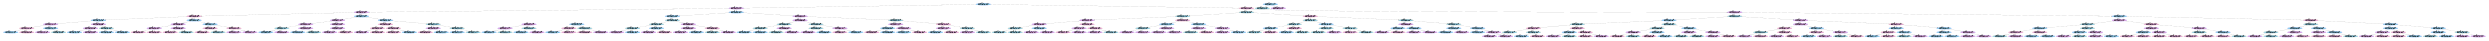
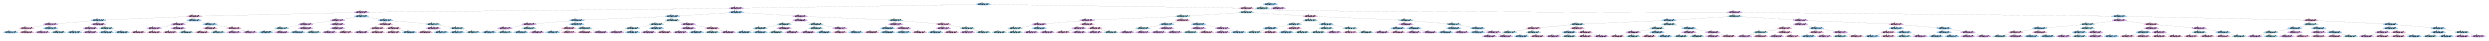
  digraph {
    node [color=blue fillcolor=plum style=filled]
    edge [arrowhead=dot]
    n1 [fillcolor=skyblue label="Node{data=[7382, 7382]}"]
    n2 [label="Node{data=[3475, 3475]}"]
    n3 [color=darkorange label="Node{data=[8275, 8275]}"]
    n4 [label="Node{data=[2349, 2349]}"]
    n5 [fillcolor=skyblue label="Node{data=[5257, 5257]}"]
    n6 [color=darkorange fillcolor=skyblue label="Node{data=[7523, 7523]}"]
    n7 [label="Node{data=[8732, 8732]}"]
    n8 [color=darkorange label="Node{data=[2259, 2259]}"]
    n9 [fillcolor=skyblue label="Node{data=[3149, 3149]}"]
    n10 [fillcolor=skyblue label="Node{data=[5198, 5198]}"]
    n11 [label="Node{data=[5273, 5273]}"]
    n12 [fillcolor=skyblue label="Node{data=[1906, 1906]}"]
    n13 [fillcolor=skyblue label="Node{data=[2267, 2267]}"]
    n14 [label="Node{data=[3141, 3141]}"]
    n15 [fillcolor=skyblue label="Node{data=[3467, 3467]}"]
    n16 [label="Node{data=[1713, 1713]}"]
    n17 [label="Node{data=[2255, 2255]}"]
    n18 [label="Node{data=[2263, 2263]}"]
    n19 [fillcolor=skyblue label="Node{data=[2271, 2271]}"]
    n20 [color=darkorange label="Node{data=[1162, 1162]}"]
    n21 [fillcolor=skyblue label="Node{data=[1796, 1796]}"]
    n22 [label="Node{data=[2156, 2156]}"]
    n23 [color=darkorange fillcolor=skyblue label="Node{data=[2257, 2257]}"]
    n24 [fillcolor=skyblue label="Node{data=[1122, 1122]}"]
    n25 [color=darkorange label="Node{data=[1526, 1526]}"]
    n26 [label="Node{data=[1782, 1782]}"]
    n27 [color=darkorange fillcolor=skyblue label="Node{data=[1895, 1895]}"]
    n28 [fillcolor=skyblue label="Node{data=[1980, 1980]}"]
    n29 [label="Node{data=[2245, 2245]}"]
    n30 [fillcolor=skyblue label="Node{data=[2256, 2256]}"]
    n31 [fillcolor=skyblue label="Node{data=[2258, 2258]}"]
    n32 [label="Node{data=[2261, 2261]}"]
    n33 [label="Node{data=[2265, 2265]}"]
    n34 [color=darkorange label="Node{data=[2269, 2269]}"]
    n35 [color=darkorange label="Node{data=[2273, 2273]}"]
    n36 [color=darkorange label="Node{data=[2260, 2260]}"]
    n37 [color=darkorange label="Node{data=[2262, 2262]}"]
    n38 [color=darkorange label="Node{data=[2264, 2264]}"]
    n39 [color=darkorange fillcolor=skyblue label="Node{data=[2266, 2266]}"]
    n40 [color=darkorange label="Node{data=[2268, 2268]}"]
    n41 [color=darkorange fillcolor=skyblue label="Node{data=[2270, 2270]}"]
    n42 [label="Node{data=[2272, 2272]}"]
    n43 [label="Node{data=[2274, 2274]}"]
    n44 [label="Node{data=[3137, 3137]}"]
    n45 [label="Node{data=[3145, 3145]}"]
    n46 [color=darkorange label="Node{data=[3153, 3153]}"]
    n47 [color=darkorange fillcolor=skyblue label="Node{data=[3471, 3471]}"]
    n48 [color=darkorange fillcolor=skyblue label="Node{data=[3017, 3017]}"]
    n49 [label="Node{data=[3139, 3139]}"]
    n50 [label="Node{data=[3143, 3143]}"]
    n51 [fillcolor=skyblue label="Node{data=[2399, 2399]}"]
    n52 [label="Node{data=[3136, 3136]}"]
    n53 [fillcolor=skyblue label="Node{data=[3138, 3138]}"]
    n54 [color=darkorange fillcolor=skyblue label="Node{data=[3140, 3140]}"]
    n55 [label="Node{data=[3142, 3142]}"]
    n56 [color=darkorange label="Node{data=[3144, 3144]}"]
    n57 [fillcolor=skyblue label="Node{data=[3147, 3147]}"]
    n58 [color=darkorange fillcolor=skyblue label="Node{data=[3146, 3146]}"]
    n59 [label="Node{data=[3148, 3148]}"]
    n60 [color=darkorange label="Node{data=[3151, 3151]}"]
    n61 [color=darkorange label="Node{data=[3155, 3155]}"]
    n62 [label="Node{data=[3469, 3469]}"]
    n63 [color=darkorange fillcolor=skyblue label="Node{data=[3473, 3473]}"]
    n64 [label="Node{data=[3150, 3150]}"]
    n65 [color=darkorange label="Node{data=[3152, 3152]}"]
    n66 [color=darkorange label="Node{data=[3154, 3154]}"]
    n67 [fillcolor=skyblue label="Node{data=[3156, 3156]}"]
    n68 [color=darkorange label="Node{data=[3468, 3468]}"]
    n69 [fillcolor=skyblue label="Node{data=[3470, 3470]}"]
    n70 [fillcolor=skyblue label="Node{data=[3472, 3472]}"]
    n71 [color=darkorange fillcolor=skyblue label="Node{data=[3474, 3474]}"]
+   n72 [fillcolor=skyblue label="Node{data=[3620, 3620]}"]
    n73 [color=darkorange fillcolor=skyblue label="Node{data=[5226, 5226]}"]
    n74 [label="Node{data=[5265, 5265]}"]
    n75 [color=darkorange fillcolor=skyblue label="Node{data=[5914, 5914]}"]
    n76 [label="Node{data=[3479, 3479]}"]
    n77 [fillcolor=skyblue label="Node{data=[4954, 4954]}"]
    n78 [color=darkorange fillcolor=skyblue label="Node{data=[5222, 5222]}"]
    n79 [label="Node{data=[5230, 5230]}"]
    n80 [label="Node{data=[3477, 3477]}"]
    n81 [color=darkorange fillcolor=skyblue label="Node{data=[3481, 3481]}"]
    n82 [color=darkorange label="Node{data=[4692, 4692]}"]
    n83 [color=darkorange fillcolor=skyblue label="Node{data=[5075, 5075]}"]
    n84 [fillcolor=skyblue label="Node{data=[3476, 3476]}"]
    n85 [color=darkorange fillcolor=skyblue label="Node{data=[3478, 3478]}"]
    n86 [fillcolor=skyblue label="Node{data=[3480, 3480]}"]
    n87 [label="Node{data=[3579, 3579]}"]
    n88 [fillcolor=skyblue label="Node{data=[4607, 4607]}"]
    n89 [color=darkorange label="Node{data=[4917, 4917]}"]
    n90 [color=darkorange label="Node{data=[5065, 5065]}"]
    n91 [label="Node{data=[5135, 5135]}"]
    n92 [color=darkorange fillcolor=skyblue label="Node{data=[5220, 5220]}"]
    n93 [fillcolor=skyblue label="Node{data=[5224, 5224]}"]
    n94 [label="Node{data=[5228, 5228]}"]
    n95 [color=darkorange label="Node{data=[5232, 5232]}"]
    n96 [label="Node{data=[5219, 5219]}"]
    n97 [fillcolor=skyblue label="Node{data=[5221, 5221]}"]
    n98 [label="Node{data=[5223, 5223]}"]
    n99 [color=darkorange label="Node{data=[5225, 5225]}"]
    n100 [label="Node{data=[5227, 5227]}"]
    n101 [fillcolor=skyblue label="Node{data=[5229, 5229]}"]
    n102 [color=darkorange fillcolor=skyblue label="Node{data=[5231, 5231]}"]
    n103 [label="Node{data=[5233, 5233]}"]
    n104 [color=darkorange fillcolor=skyblue label="Node{data=[5261, 5261]}"]
    n105 [color=darkorange fillcolor=skyblue label="Node{data=[5269, 5269]}"]
    n106 [label="Node{data=[5447, 5447]}"]
    n107 [color=darkorange label="Node{data=[7378, 7378]}"]
    n108 [color=darkorange fillcolor=skyblue label="Node{data=[5259, 5259]}"]
    n109 [label="Node{data=[5263, 5263]}"]
    n110 [color=darkorange fillcolor=skyblue label="Node{data=[5267, 5267]}"]
    n111 [label="Node{data=[5271, 5271]}"]
    n112 [fillcolor=skyblue label="Node{data=[5258, 5258]}"]
    n113 [fillcolor=skyblue label="Node{data=[5260, 5260]}"]
    n114 [color=darkorange fillcolor=skyblue label="Node{data=[5262, 5262]}"]
    n115 [label="Node{data=[5264, 5264]}"]
    n116 [label="Node{data=[5266, 5266]}"]
    n117 [fillcolor=skyblue label="Node{data=[5268, 5268]}"]
    n118 [color=darkorange label="Node{data=[5270, 5270]}"]
    n119 [fillcolor=skyblue label="Node{data=[5272, 5272]}"]
    n120 [fillcolor=skyblue label="Node{data=[5320, 5320]}"]
    n121 [label="Node{data=[5732, 5732]}"]
    n122 [label="Node{data=[6470, 6470]}"]
    n123 [color=darkorange fillcolor=skyblue label="Node{data=[7380, 7380]}"]
    n124 [color=darkorange label="Node{data=[5309, 5309]}"]
    n125 [fillcolor=skyblue label="Node{data=[5358, 5358]}"]
    n126 [fillcolor=skyblue label="Node{data=[5477, 5477]}"]
    n127 [color=darkorange label="Node{data=[5881, 5881]}"]
    n128 [fillcolor=skyblue label="Node{data=[6062, 6062]}"]
    n129 [color=darkorange label="Node{data=[6561, 6561]}"]
    n130 [label="Node{data=[7379, 7379]}"]
    n131 [color=darkorange fillcolor=skyblue label="Node{data=[7381, 7381]}"]
    n132 [color=darkorange fillcolor=skyblue label="Node{data=[7507, 7507]}"]
    n133 [color=darkorange label="Node{data=[8259, 8259]}"]
    n134 [color=darkorange fillcolor=skyblue label="Node{data=[8700, 8700]}"]
    n135 [fillcolor=skyblue label="Node{data=[8764, 8764]}"]
    n136 [label="Node{data=[7390, 7390]}"]
    n137 [color=darkorange label="Node{data=[7515, 7515]}"]
    n138 [color=darkorange fillcolor=skyblue label="Node{data=[7531, 7531]}"]
    n139 [color=darkorange fillcolor=skyblue label="Node{data=[8267, 8267]}"]
    n140 [label="Node{data=[7386, 7386]}"]
    n141 [color=darkorange label="Node{data=[7503, 7503]}"]
    n142 [fillcolor=skyblue label="Node{data=[7511, 7511]}"]
    n143 [fillcolor=skyblue label="Node{data=[7519, 7519]}"]
    n144 [color=darkorange fillcolor=skyblue label="Node{data=[7384, 7384]}"]
    n145 [fillcolor=skyblue label="Node{data=[7388, 7388]}"]
    n146 [label="Node{data=[7482, 7482]}"]
    n147 [color=darkorange label="Node{data=[7505, 7505]}"]
    n148 [color=darkorange fillcolor=skyblue label="Node{data=[7383, 7383]}"]
    n149 [color=darkorange fillcolor=skyblue label="Node{data=[7385, 7385]}"]
    n150 [label="Node{data=[7387, 7387]}"]
    n151 [label="Node{data=[7389, 7389]}"]
    n152 [color=darkorange label="Node{data=[7391, 7391]}"]
    n153 [label="Node{data=[7502, 7502]}"]
    n154 [label="Node{data=[7504, 7504]}"]
    n155 [color=darkorange fillcolor=skyblue label="Node{data=[7506, 7506]}"]
    n156 [color=darkorange fillcolor=skyblue label="Node{data=[7509, 7509]}"]
    n157 [label="Node{data=[7513, 7513]}"]
    n158 [label="Node{data=[7517, 7517]}"]
    n159 [label="Node{data=[7521, 7521]}"]
    n160 [label="Node{data=[7508, 7508]}"]
    n161 [label="Node{data=[7510, 7510]}"]
    n162 [label="Node{data=[7512, 7512]}"]
    n163 [label="Node{data=[7514, 7514]}"]
    n164 [color=darkorange fillcolor=skyblue label="Node{data=[7516, 7516]}"]
    n165 [color=darkorange label="Node{data=[7518, 7518]}"]
    n166 [label="Node{data=[7520, 7520]}"]
    n167 [fillcolor=skyblue label="Node{data=[7522, 7522]}"]
    n168 [color=darkorange fillcolor=skyblue label="Node{data=[7527, 7527]}"]
    n169 [fillcolor=skyblue label="Node{data=[7650, 7650]}"]
    n170 [label="Node{data=[8263, 8263]}"]
    n171 [color=darkorange fillcolor=skyblue label="Node{data=[8271, 8271]}"]
    n172 [fillcolor=skyblue label="Node{data=[7525, 7525]}"]
    n173 [color=darkorange label="Node{data=[7529, 7529]}"]
    n174 [color=darkorange fillcolor=skyblue label="Node{data=[7540, 7540]}"]
    n175 [color=darkorange fillcolor=skyblue label="Node{data=[7786, 7786]}"]
    n176 [color=darkorange fillcolor=skyblue label="Node{data=[7524, 7524]}"]
    n177 [color=darkorange label="Node{data=[7526, 7526]}"]
    n178 [fillcolor=skyblue label="Node{data=[7528, 7528]}"]
    n179 [color=darkorange fillcolor=skyblue label="Node{data=[7530, 7530]}"]
    n180 [color=darkorange fillcolor=skyblue label="Node{data=[7532, 7532]}"]
    n181 [label="Node{data=[7577, 7577]}"]
    n182 [color=darkorange label="Node{data=[7720, 7720]}"]
    n183 [color=darkorange fillcolor=skyblue label="Node{data=[8258, 8258]}"]
    n184 [fillcolor=skyblue label="Node{data=[8261, 8261]}"]
    n185 [fillcolor=skyblue label="Node{data=[8265, 8265]}"]
    n186 [fillcolor=skyblue label="Node{data=[8269, 8269]}"]
    n187 [fillcolor=skyblue label="Node{data=[8273, 8273]}"]
    n188 [label="Node{data=[8260, 8260]}"]
    n189 [color=darkorange label="Node{data=[8262, 8262]}"]
    n190 [label="Node{data=[8264, 8264]}"]
    n191 [label="Node{data=[8266, 8266]}"]
    n192 [fillcolor=skyblue label="Node{data=[8268, 8268]}"]
    n193 [label="Node{data=[8270, 8270]}"]
    n194 [fillcolor=skyblue label="Node{data=[8272, 8272]}"]
    n195 [label="Node{data=[8274, 8274]}"]
    n196 [fillcolor=skyblue label="Node{data=[8684, 8684]}"]
    n197 [label="Node{data=[8716, 8716]}"]
    n198 [label="Node{data=[8748, 8748]}"]
    n199 [color=darkorange label="Node{data=[8825, 8825]}"]
    n200 [color=darkorange fillcolor=skyblue label="Node{data=[8283, 8283]}"]
    n201 [color=darkorange fillcolor=skyblue label="Node{data=[8692, 8692]}"]
    n202 [label="Node{data=[8708, 8708]}"]
    n203 [color=darkorange label="Node{data=[8724, 8724]}"]
    n204 [color=darkorange label="Node{data=[8279, 8279]}"]
    n205 [color=darkorange label="Node{data=[8401, 8401]}"]
    n206 [color=darkorange fillcolor=skyblue label="Node{data=[8688, 8688]}"]
    n207 [fillcolor=skyblue label="Node{data=[8696, 8696]}"]
    n208 [color=darkorange fillcolor=skyblue label="Node{data=[8277, 8277]}"]
    n209 [color=darkorange fillcolor=skyblue label="Node{data=[8281, 8281]}"]
    n210 [fillcolor=skyblue label="Node{data=[8285, 8285]}"]
    n211 [color=darkorange label="Node{data=[8682, 8682]}"]
    n212 [label="Node{data=[8276, 8276]}"]
    n213 [label="Node{data=[8278, 8278]}"]
    n214 [fillcolor=skyblue label="Node{data=[8280, 8280]}"]
    n215 [color=darkorange label="Node{data=[8282, 8282]}"]
    n216 [label="Node{data=[8284, 8284]}"]
    n217 [color=darkorange fillcolor=skyblue label="Node{data=[8286, 8286]}"]
    n218 [color=darkorange label="Node{data=[8600, 8600]}"]
    n219 [label="Node{data=[8683, 8683]}"]
    n220 [label="Node{data=[8686, 8686]}"]
    n221 [fillcolor=skyblue label="Node{data=[8690, 8690]}"]
    n222 [label="Node{data=[8694, 8694]}"]
    n223 [label="Node{data=[8698, 8698]}"]
    n224 [color=darkorange label="Node{data=[8685, 8685]}"]
    n225 [color=darkorange fillcolor=skyblue label="Node{data=[8687, 8687]}"]
    n226 [color=darkorange label="Node{data=[8689, 8689]}"]
    n227 [fillcolor=skyblue label="Node{data=[8691, 8691]}"]
    n228 [color=darkorange fillcolor=skyblue label="Node{data=[8693, 8693]}"]
    n229 [color=darkorange fillcolor=skyblue label="Node{data=[8695, 8695]}"]
    n230 [label="Node{data=[8697, 8697]}"]
    n231 [color=darkorange label="Node{data=[8699, 8699]}"]
    n232 [color=darkorange label="Node{data=[8704, 8704]}"]
    n233 [fillcolor=skyblue label="Node{data=[8712, 8712]}"]
    n234 [fillcolor=skyblue label="Node{data=[8720, 8720]}"]
    n235 [fillcolor=skyblue label="Node{data=[8728, 8728]}"]
    n236 [color=darkorange fillcolor=skyblue label="Node{data=[8702, 8702]}"]
    n237 [color=darkorange label="Node{data=[8706, 8706]}"]
    n238 [color=darkorange label="Node{data=[8710, 8710]}"]
    n239 [label="Node{data=[8714, 8714]}"]
    n240 [label="Node{data=[8701, 8701]}"]
    n241 [color=darkorange label="Node{data=[8703, 8703]}"]
    n242 [label="Node{data=[8705, 8705]}"]
    n243 [color=darkorange label="Node{data=[8707, 8707]}"]
    n244 [fillcolor=skyblue label="Node{data=[8709, 8709]}"]
    n245 [label="Node{data=[8711, 8711]}"]
    n246 [color=darkorange fillcolor=skyblue label="Node{data=[8713, 8713]}"]
    n247 [color=darkorange label="Node{data=[8715, 8715]}"]
    n248 [color=darkorange label="Node{data=[8718, 8718]}"]
    n249 [fillcolor=skyblue label="Node{data=[8722, 8722]}"]
    n250 [fillcolor=skyblue label="Node{data=[8726, 8726]}"]
    n251 [label="Node{data=[8730, 8730]}"]
    n252 [fillcolor=skyblue label="Node{data=[8717, 8717]}"]
    n253 [color=darkorange label="Node{data=[8719, 8719]}"]
    n254 [color=darkorange fillcolor=skyblue label="Node{data=[8721, 8721]}"]
    n255 [label="Node{data=[8723, 8723]}"]
    n256 [fillcolor=skyblue label="Node{data=[8725, 8725]}"]
    n257 [fillcolor=skyblue label="Node{data=[8727, 8727]}"]
    n258 [label="Node{data=[8729, 8729]}"]
    n259 [label="Node{data=[8731, 8731]}"]
    n260 [color=darkorange fillcolor=skyblue label="Node{data=[8740, 8740]}"]
    n261 [color=darkorange label="Node{data=[8756, 8756]}"]
    n262 [color=darkorange fillcolor=skyblue label="Node{data=[8772, 8772]}"]
    n263 [fillcolor=skyblue label="Node{data=[8833, 8833]}"]
    n264 [fillcolor=skyblue label="Node{data=[8736, 8736]}"]
    n265 [color=darkorange fillcolor=skyblue label="Node{data=[8744, 8744]}"]
    n266 [label="Node{data=[8752, 8752]}"]
    n267 [label="Node{data=[8760, 8760]}"]
    n268 [color=darkorange label="Node{data=[8734, 8734]}"]
    n269 [color=darkorange label="Node{data=[8738, 8738]}"]
    n270 [fillcolor=skyblue label="Node{data=[8742, 8742]}"]
    n271 [label="Node{data=[8746, 8746]}"]
    n272 [color=darkorange fillcolor=skyblue label="Node{data=[8733, 8733]}"]
    n273 [label="Node{data=[8735, 8735]}"]
    n274 [fillcolor=skyblue label="Node{data=[8737, 8737]}"]
    n275 [fillcolor=skyblue label="Node{data=[8739, 8739]}"]
    n276 [label="Node{data=[8741, 8741]}"]
    n277 [color=darkorange fillcolor=skyblue label="Node{data=[8743, 8743]}"]
    n278 [label="Node{data=[8745, 8745]}"]
    n279 [fillcolor=skyblue label="Node{data=[8747, 8747]}"]
    n280 [fillcolor=skyblue label="Node{data=[8750, 8750]}"]
    n281 [label="Node{data=[8754, 8754]}"]
    n282 [color=darkorange fillcolor=skyblue label="Node{data=[8758, 8758]}"]
    n283 [fillcolor=skyblue label="Node{data=[8762, 8762]}"]
    n284 [color=darkorange label="Node{data=[8749, 8749]}"]
    n285 [color=darkorange label="Node{data=[8751, 8751]}"]
    n286 [color=darkorange label="Node{data=[8753, 8753]}"]
    n287 [color=darkorange label="Node{data=[8755, 8755]}"]
    n288 [color=darkorange label="Node{data=[8757, 8757]}"]
    n289 [color=darkorange label="Node{data=[8759, 8759]}"]
    n290 [color=darkorange label="Node{data=[8761, 8761]}"]
    n291 [color=darkorange fillcolor=skyblue label="Node{data=[8763, 8763]}"]
    n292 [fillcolor=skyblue label="Node{data=[8768, 8768]}"]
    n293 [fillcolor=skyblue label="Node{data=[8822, 8822]}"]
    n294 [fillcolor=skyblue label="Node{data=[8829, 8829]}"]
    n295 [fillcolor=skyblue label="Node{data=[8837, 8837]}"]
    n296 [color=darkorange fillcolor=skyblue label="Node{data=[8766, 8766]}"]
    n297 [label="Node{data=[8770, 8770]}"]
    n298 [label="Node{data=[8774, 8774]}"]
    n299 [fillcolor=skyblue label="Node{data=[8823, 8823]}"]
    n300 [label="Node{data=[8765, 8765]}"]
    n301 [color=darkorange fillcolor=skyblue label="Node{data=[8767, 8767]}"]
    n302 [label="Node{data=[8769, 8769]}"]
    n303 [color=darkorange label="Node{data=[8771, 8771]}"]
    n304 [color=darkorange label="Node{data=[8773, 8773]}"]
    n305 [color=darkorange label="Node{data=[8823, 8823]}"]
    n306 [color=darkorange fillcolor=skyblue label="Node{data=[8824, 8824]}"]
    n307 [label="Node{data=[8827, 8827]}"]
    n308 [color=darkorange label="Node{data=[8831, 8831]}"]
    n309 [fillcolor=skyblue label="Node{data=[8835, 8835]}"]
    n310 [color=darkorange fillcolor=skyblue label="Node{data=[9063, 9063]}"]
    n311 [label="Node{data=[8826, 8826]}"]
    n312 [color=darkorange label="Node{data=[8828, 8828]}"]
    n313 [color=darkorange label="Node{data=[8830, 8830]}"]
    n314 [fillcolor=skyblue label="Node{data=[8832, 8832]}"]
    n315 [color=darkorange fillcolor=skyblue label="Node{data=[8834, 8834]}"]
    n316 [fillcolor=skyblue label="Node{data=[8836, 8836]}"]
    n317 [label="Node{data=[8838, 8838]}"]
    n318 [label="Node{data=[9422, 9422]}"]
    n1 -> n2 [arrowhead=odot]
    n1 -> n3 [arrowhead=odot]
    n2 -> n4
    n2 -> n5
    n3 -> n6 [arrowhead=odot]
    n3 -> n7
    n4 -> n8
    n4 -> n9
    n5 -> n10 [arrowhead=odot]
    n5 -> n11 [arrowhead=odot]
    n6 -> n132
    n6 -> n133 [arrowhead=odot]
    n7 -> n134
    n7 -> n135
    n8 -> n12
    n8 -> n13
    n9 -> n14 [arrowhead=odot]
    n9 -> n15 [arrowhead=odot]
+   n10 -> n72
    n10 -> n73
    n11 -> n74
    n11 -> n75 [arrowhead=odot]
    n12 -> n16 [arrowhead=odot]
    n12 -> n17 [arrowhead=odot]
    n13 -> n18
    n13 -> n19 [arrowhead=odot]
    n14 -> n44 [arrowhead=odot]
    n14 -> n45
    n15 -> n46
    n15 -> n47 [arrowhead=odot]
    n16 -> n20
    n16 -> n21 [arrowhead=odot]
    n17 -> n22
    n17 -> n23 [arrowhead=odot]
    n18 -> n32 [arrowhead=odot]
    n18 -> n33 [arrowhead=odot]
    n19 -> n34 [arrowhead=odot]
    n19 -> n35
    n20 -> n24
    n20 -> n25
    n21 -> n26
    n21 -> n27
    n22 -> n28
    n22 -> n29
    n23 -> n30 [arrowhead=odot]
    n23 -> n31
    n32 -> n36
    n32 -> n37 [arrowhead=odot]
    n33 -> n38 [arrowhead=odot]
    n33 -> n39 [arrowhead=odot]
    n34 -> n40 [arrowhead=odot]
    n34 -> n41 [arrowhead=odot]
    n35 -> n42
    n35 -> n43
    n44 -> n48 [arrowhead=odot]
    n44 -> n49 [arrowhead=odot]
    n45 -> n50 [arrowhead=odot]
    n46 -> n60 [arrowhead=odot]
    n46 -> n61
    n47 -> n62 [arrowhead=odot]
    n47 -> n63 [arrowhead=odot]
    n48 -> n51
    n48 -> n52 [arrowhead=odot]
    n49 -> n53
    n49 -> n54
    n50 -> n55 [arrowhead=odot]
    n50 -> n56
    n57 -> n58 [arrowhead=odot]
    n57 -> n59 [arrowhead=odot]
    n60 -> n64
    n60 -> n65 [arrowhead=odot]
    n61 -> n66 [arrowhead=odot]
    n61 -> n67
    n62 -> n68
    n62 -> n69
    n63 -> n70 [arrowhead=odot]
    n63 -> n71
+   n72 -> n76
+   n72 -> n77 [arrowhead=odot]
    n73 -> n78 [arrowhead=odot]
    n73 -> n79
    n74 -> n104
    n74 -> n105 [arrowhead=odot]
    n75 -> n106
    n75 -> n107
    n76 -> n80 [arrowhead=odot]
    n76 -> n81 [arrowhead=odot]
    n77 -> n82 [arrowhead=odot]
    n77 -> n83 [arrowhead=odot]
    n78 -> n92
    n78 -> n93
    n79 -> n94
    n79 -> n95 [arrowhead=odot]
    n80 -> n84
    n80 -> n85 [arrowhead=odot]
    n81 -> n86 [arrowhead=odot]
    n81 -> n87 [arrowhead=odot]
    n82 -> n88
    n82 -> n89
    n83 -> n90 [arrowhead=odot]
    n83 -> n91 [arrowhead=odot]
    n92 -> n96
    n92 -> n97
    n93 -> n98
    n93 -> n99 [arrowhead=odot]
    n94 -> n100
    n94 -> n101
    n95 -> n102
    n95 -> n103 [arrowhead=odot]
    n104 -> n108
    n104 -> n109 [arrowhead=odot]
    n105 -> n110
    n105 -> n111
    n106 -> n120 [arrowhead=odot]
    n106 -> n121 [arrowhead=odot]
    n107 -> n122
    n107 -> n123
    n108 -> n112 [arrowhead=odot]
    n108 -> n113
    n109 -> n114
    n109 -> n115
    n110 -> n116 [arrowhead=odot]
    n110 -> n117 [arrowhead=odot]
    n111 -> n118
    n111 -> n119 [arrowhead=odot]
    n120 -> n124 [arrowhead=odot]
    n120 -> n125 [arrowhead=odot]
    n121 -> n126 [arrowhead=odot]
    n121 -> n127 [arrowhead=odot]
    n122 -> n128
    n122 -> n129 [arrowhead=odot]
    n123 -> n130
    n123 -> n131
    n132 -> n136
    n132 -> n137
    n133 -> n138
    n133 -> n139
    n134 -> n196 [arrowhead=odot]
    n134 -> n197
    n135 -> n198 [arrowhead=odot]
    n135 -> n199 [arrowhead=odot]
    n136 -> n140
    n136 -> n141 [arrowhead=odot]
    n137 -> n142
    n137 -> n143 [arrowhead=odot]
    n138 -> n168 [arrowhead=odot]
    n138 -> n169
    n139 -> n170 [arrowhead=odot]
    n139 -> n171
    n140 -> n144
    n140 -> n145 [arrowhead=odot]
    n141 -> n146
    n141 -> n147
    n142 -> n156 [arrowhead=odot]
    n142 -> n157
    n143 -> n158 [arrowhead=odot]
    n143 -> n159 [arrowhead=odot]
    n144 -> n148 [arrowhead=odot]
    n144 -> n149
    n145 -> n150
    n145 -> n151 [arrowhead=odot]
    n146 -> n152
    n146 -> n153
    n147 -> n154 [arrowhead=odot]
    n147 -> n155
    n156 -> n160
    n156 -> n161 [arrowhead=odot]
    n157 -> n162
    n157 -> n163
    n158 -> n164
    n158 -> n165
    n159 -> n166
    n159 -> n167 [arrowhead=odot]
    n168 -> n172
    n168 -> n173 [arrowhead=odot]
    n169 -> n174 [arrowhead=odot]
    n169 -> n175 [arrowhead=odot]
    n170 -> n184 [arrowhead=odot]
    n170 -> n185 [arrowhead=odot]
    n171 -> n186
    n171 -> n187 [arrowhead=odot]
    n172 -> n176 [arrowhead=odot]
    n172 -> n177
    n173 -> n178 [arrowhead=odot]
    n173 -> n179
    n174 -> n180 [arrowhead=odot]
    n174 -> n181
    n175 -> n182 [arrowhead=odot]
    n175 -> n183 [arrowhead=odot]
    n184 -> n188 [arrowhead=odot]
    n184 -> n189 [arrowhead=odot]
    n185 -> n190
    n185 -> n191 [arrowhead=odot]
    n186 -> n192 [arrowhead=odot]
    n186 -> n193
    n187 -> n194
    n187 -> n195
    n196 -> n200 [arrowhead=odot]
    n196 -> n201 [arrowhead=odot]
    n197 -> n202
    n197 -> n203 [arrowhead=odot]
    n198 -> n260 [arrowhead=odot]
    n198 -> n261 [arrowhead=odot]
    n199 -> n262 [arrowhead=odot]
    n199 -> n263 [arrowhead=odot]
    n200 -> n204
    n200 -> n205
    n201 -> n206
    n201 -> n207
    n202 -> n232 [arrowhead=odot]
    n202 -> n233
    n203 -> n234 [arrowhead=odot]
    n203 -> n235
    n204 -> n208
    n204 -> n209 [arrowhead=odot]
    n205 -> n210 [arrowhead=odot]
    n205 -> n211
    n206 -> n220 [arrowhead=odot]
    n206 -> n221
    n207 -> n222 [arrowhead=odot]
    n207 -> n223 [arrowhead=odot]
    n208 -> n212
    n208 -> n213 [arrowhead=odot]
    n209 -> n214
    n209 -> n215 [arrowhead=odot]
    n210 -> n216 [arrowhead=odot]
    n210 -> n217 [arrowhead=odot]
    n211 -> n218
    n211 -> n219 [arrowhead=odot]
    n220 -> n224
    n220 -> n225
    n221 -> n226 [arrowhead=odot]
    n221 -> n227 [arrowhead=odot]
    n222 -> n228 [arrowhead=odot]
    n222 -> n229
    n223 -> n230 [arrowhead=odot]
    n223 -> n231 [arrowhead=odot]
    n232 -> n236
    n232 -> n237
    n233 -> n238
    n233 -> n239
    n234 -> n248
    n234 -> n249 [arrowhead=odot]
    n235 -> n250 [arrowhead=odot]
    n235 -> n251 [arrowhead=odot]
    n236 -> n240
    n236 -> n241
    n237 -> n242 [arrowhead=odot]
    n237 -> n243
    n238 -> n244
    n238 -> n245 [arrowhead=odot]
    n239 -> n246
    n239 -> n247
    n248 -> n252 [arrowhead=odot]
    n248 -> n253
    n249 -> n254
    n249 -> n255
    n250 -> n256
    n250 -> n257 [arrowhead=odot]
    n251 -> n258
    n251 -> n259
    n260 -> n264
    n260 -> n265
    n261 -> n266 [arrowhead=odot]
    n261 -> n267
    n262 -> n292
    n262 -> n293 [arrowhead=odot]
    n263 -> n294 [arrowhead=odot]
    n263 -> n295 [arrowhead=odot]
    n264 -> n268
    n264 -> n269 [arrowhead=odot]
    n265 -> n270
    n265 -> n271
    n266 -> n280
    n266 -> n281
    n267 -> n282
    n267 -> n283 [arrowhead=odot]
    n268 -> n272
    n268 -> n273
    n269 -> n274 [arrowhead=odot]
    n269 -> n275
    n270 -> n276
    n270 -> n277 [arrowhead=odot]
    n271 -> n278
    n271 -> n279 [arrowhead=odot]
    n280 -> n284 [arrowhead=odot]
    n280 -> n285 [arrowhead=odot]
    n281 -> n286 [arrowhead=odot]
    n281 -> n287
    n282 -> n288 [arrowhead=odot]
    n282 -> n289
    n283 -> n290 [arrowhead=odot]
    n283 -> n291 [arrowhead=odot]
    n292 -> n296
    n292 -> n297 [arrowhead=odot]
    n293 -> n298
    n293 -> n299 [arrowhead=odot]
    n294 -> n307 [arrowhead=odot]
    n294 -> n308
    n295 -> n309
    n295 -> n310
    n296 -> n300 [arrowhead=odot]
    n296 -> n301
    n297 -> n302
    n297 -> n303 [arrowhead=odot]
    n298 -> n304 [arrowhead=odot]
    n299 -> n305
    n299 -> n306 [arrowhead=odot]
    n307 -> n311
    n307 -> n312 [arrowhead=odot]
    n308 -> n313 [arrowhead=odot]
    n308 -> n314 [arrowhead=odot]
    n309 -> n315 [arrowhead=odot]
    n309 -> n316 [arrowhead=odot]
    n310 -> n317 [arrowhead=odot]
    n310 -> n318 [arrowhead=odot]
  }
